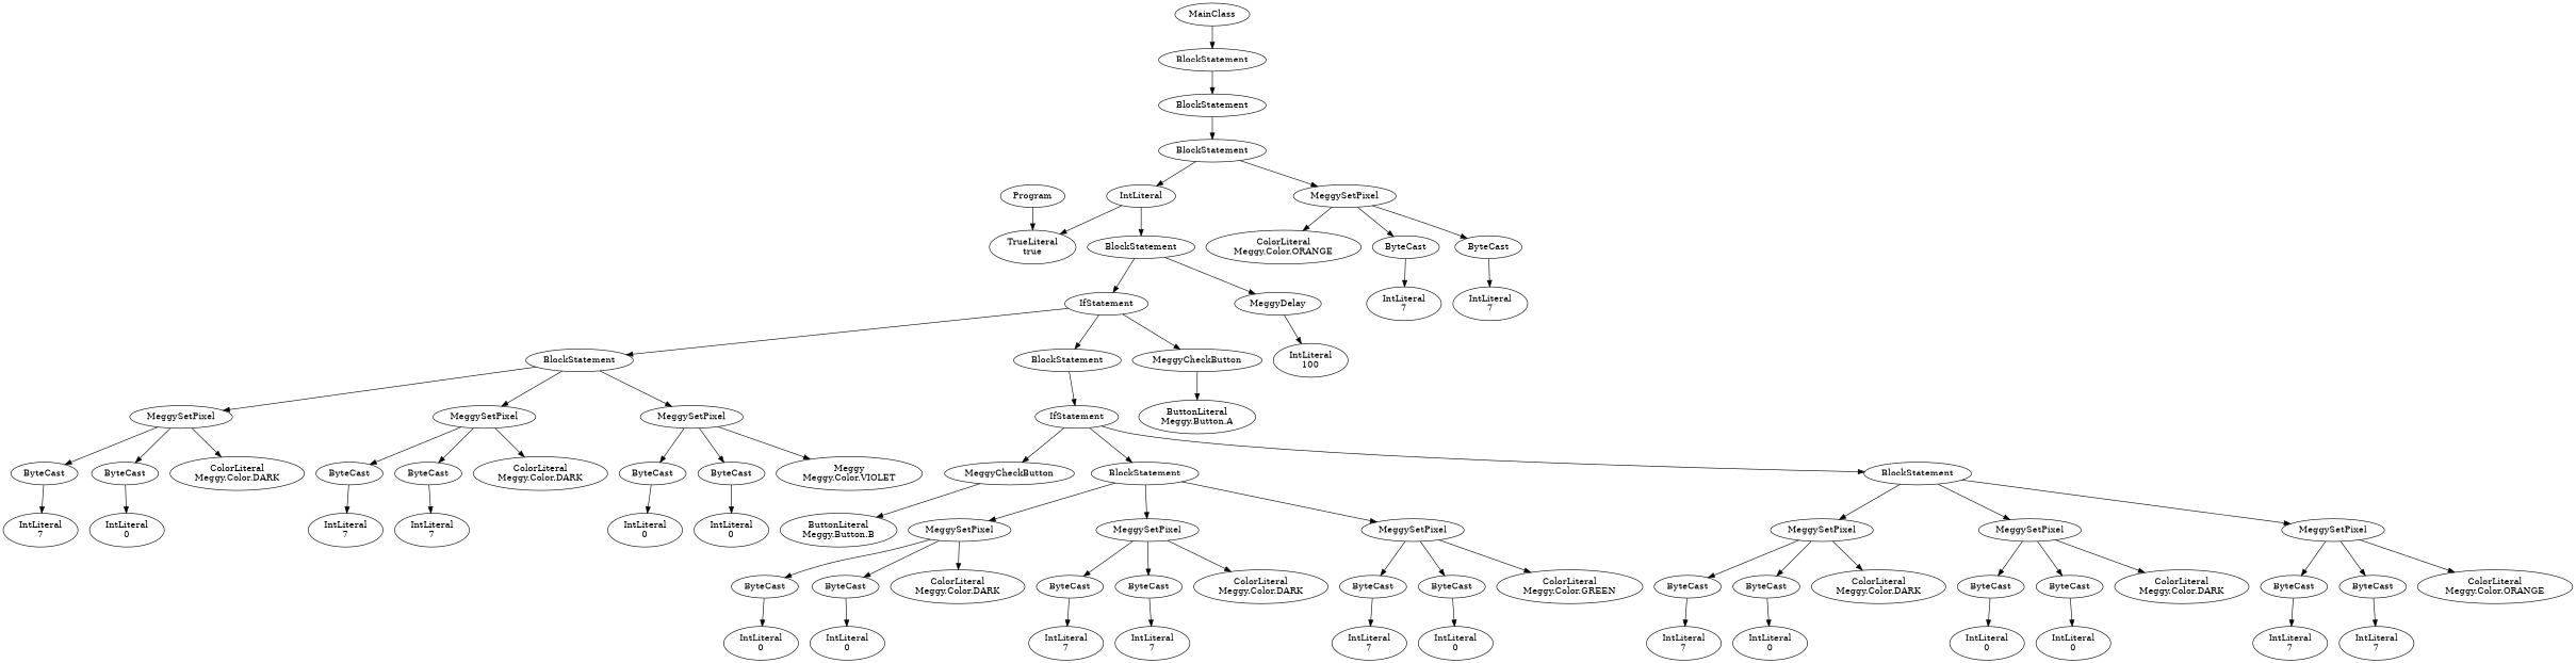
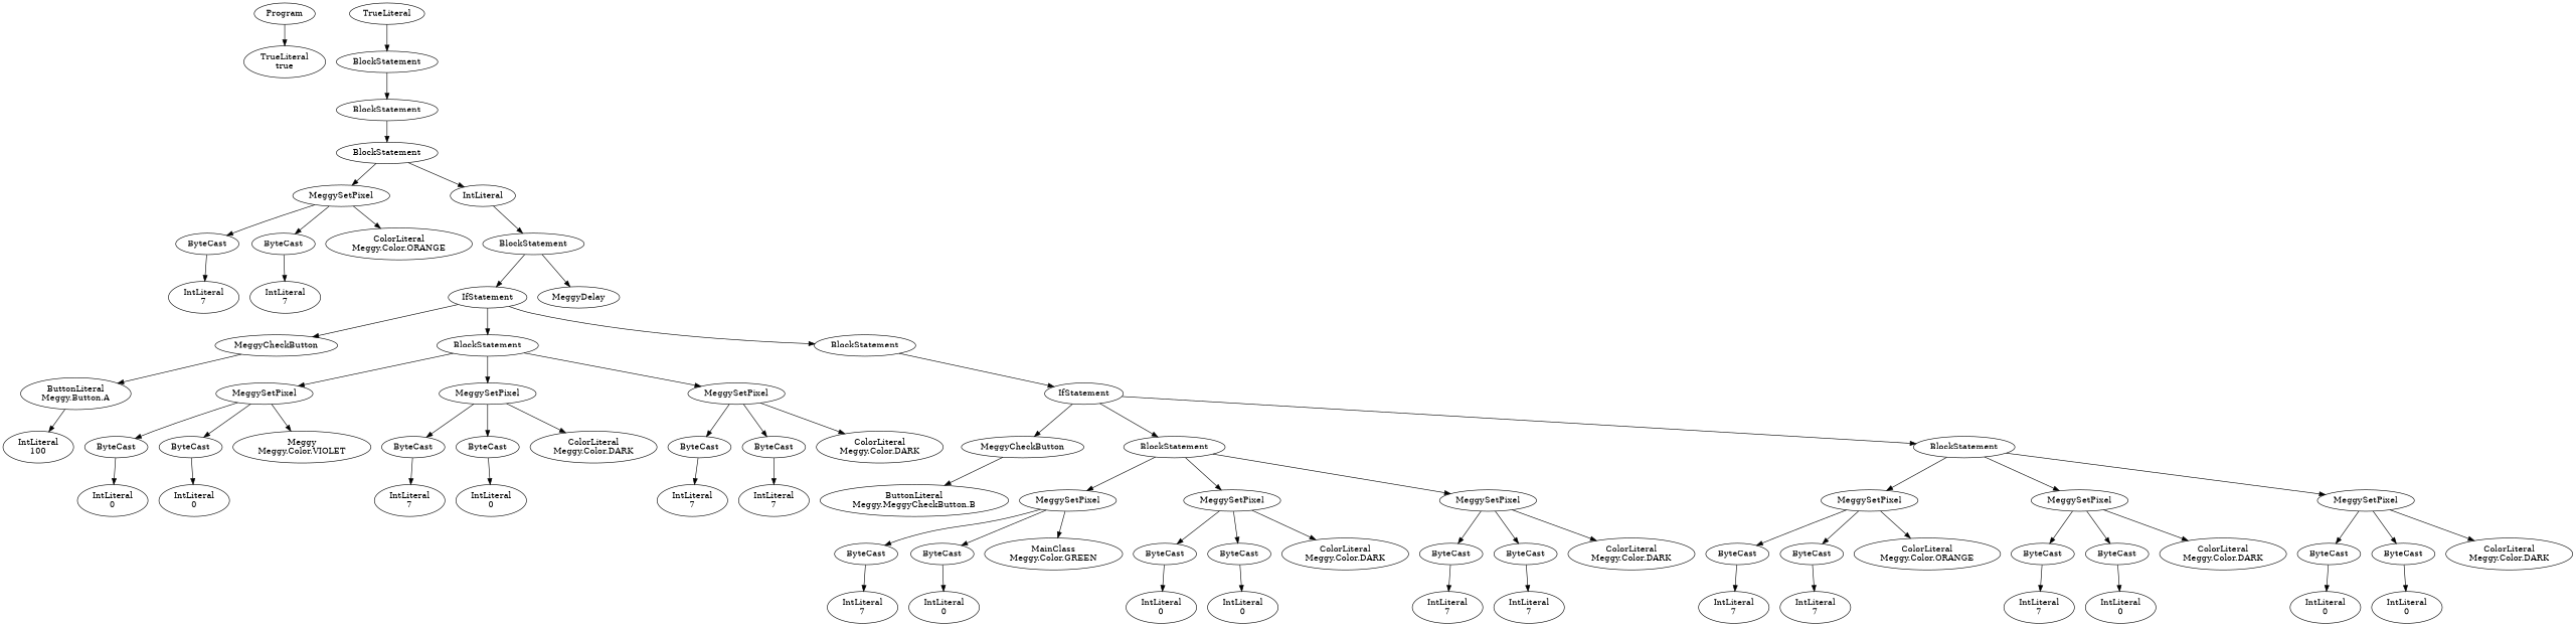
  digraph {
    n1 [label=Program]
    n2 [label="TrueLiteral\ntrue"]
-   n3 [label=MainClass]
+   n3 [label=TrueLiteral]
    n4 [label=BlockStatement]
    n5 [label=BlockStatement]
    n6 [label=BlockStatement]
    n7 [label=MeggySetPixel]
    n8 [label=IntLiteral]
    n9 [label=ByteCast]
    n10 [label=ByteCast]
    n11 [label="ColorLiteral\nMeggy.Color.ORANGE"]
    n12 [label=BlockStatement]
    n13 [label="IntLiteral\n7"]
    n14 [label="IntLiteral\n7"]
    n15 [label=IfStatement]
    n16 [label=MeggyDelay]
    n17 [label=MeggyCheckButton]
    n18 [label=BlockStatement]
    n19 [label=BlockStatement]
    n20 [label="IntLiteral\n100"]
    n21 [label="ButtonLiteral\nMeggy.Button.A"]
    n22 [label=MeggySetPixel]
    n23 [label=MeggySetPixel]
    n24 [label=MeggySetPixel]
    n25 [label=IfStatement]
    n26 [label=ByteCast]
    n27 [label=ByteCast]
    n28 [label="Meggy\nMeggy.Color.VIOLET"]
    n29 [label=ByteCast]
    n30 [label=ByteCast]
    n31 [label="ColorLiteral\nMeggy.Color.DARK"]
    n32 [label=ByteCast]
    n33 [label=ByteCast]
    n34 [label="ColorLiteral\nMeggy.Color.DARK"]
    n35 [label="IntLiteral\n0"]
    n36 [label="IntLiteral\n0"]
    n37 [label="IntLiteral\n7"]
    n38 [label="IntLiteral\n0"]
    n39 [label="IntLiteral\n7"]
    n40 [label="IntLiteral\n7"]
    n41 [label=MeggyCheckButton]
    n42 [label=BlockStatement]
    n43 [label=BlockStatement]
-   n44 [label="ButtonLiteral\nMeggy.Button.B"]
+   n44 [label="ButtonLiteral\nMeggy.MeggyCheckButton.B"]
    n45 [label=MeggySetPixel]
    n46 [label=MeggySetPixel]
    n47 [label=MeggySetPixel]
    n48 [label=MeggySetPixel]
    n49 [label=MeggySetPixel]
    n50 [label=MeggySetPixel]
    n51 [label=ByteCast]
    n52 [label=ByteCast]
-   n53 [label="ColorLiteral\nMeggy.Color.GREEN"]
+   n53 [label="MainClass\nMeggy.Color.GREEN"]
    n54 [label=ByteCast]
    n55 [label=ByteCast]
    n56 [label="ColorLiteral\nMeggy.Color.DARK"]
    n57 [label=ByteCast]
    n58 [label=ByteCast]
    n59 [label="ColorLiteral\nMeggy.Color.DARK"]
    n60 [label="IntLiteral\n7"]
    n61 [label="IntLiteral\n0"]
    n62 [label="IntLiteral\n0"]
    n63 [label="IntLiteral\n0"]
    n64 [label="IntLiteral\n7"]
    n65 [label="IntLiteral\n7"]
    n66 [label=ByteCast]
    n67 [label=ByteCast]
    n68 [label="ColorLiteral\nMeggy.Color.ORANGE"]
    n69 [label=ByteCast]
    n70 [label=ByteCast]
    n71 [label="ColorLiteral\nMeggy.Color.DARK"]
    n72 [label=ByteCast]
    n73 [label=ByteCast]
    n74 [label="ColorLiteral\nMeggy.Color.DARK"]
    n75 [label="IntLiteral\n7"]
    n76 [label="IntLiteral\n7"]
    n77 [label="IntLiteral\n7"]
    n78 [label="IntLiteral\n0"]
    n79 [label="IntLiteral\n0"]
    n80 [label="IntLiteral\n0"]
    n1 -> n2
    n3 -> n4
    n4 -> n5
    n5 -> n6
    n6 -> n7
    n6 -> n8
    n7 -> n9
    n7 -> n10
    n7 -> n11
-   n8 -> n2
    n8 -> n12
    n9 -> n13
    n10 -> n14
    n12 -> n15
    n12 -> n16
    n15 -> n17
    n15 -> n18
    n15 -> n19
-   n16 -> n20
+   n21 -> n20
    n17 -> n21
    n18 -> n22
    n18 -> n23
    n18 -> n24
    n19 -> n25
    n22 -> n26
    n22 -> n27
    n22 -> n28
    n23 -> n29
    n23 -> n30
    n23 -> n31
    n24 -> n32
    n24 -> n33
    n24 -> n34
    n25 -> n41
    n25 -> n42
    n25 -> n43
    n26 -> n35
    n27 -> n36
    n29 -> n37
    n30 -> n38
    n32 -> n39
    n33 -> n40
    n41 -> n44
    n42 -> n45
    n42 -> n46
    n42 -> n47
    n43 -> n48
    n43 -> n49
    n43 -> n50
    n45 -> n51
    n45 -> n52
    n45 -> n53
    n46 -> n54
    n46 -> n55
    n46 -> n56
    n47 -> n57
    n47 -> n58
    n47 -> n59
    n48 -> n66
    n48 -> n67
    n48 -> n68
    n49 -> n69
    n49 -> n70
    n49 -> n71
    n50 -> n72
    n50 -> n73
    n50 -> n74
    n51 -> n60
    n52 -> n61
    n54 -> n62
    n55 -> n63
    n57 -> n64
    n58 -> n65
    n66 -> n75
    n67 -> n76
    n69 -> n77
    n70 -> n78
    n72 -> n79
    n73 -> n80
  }
